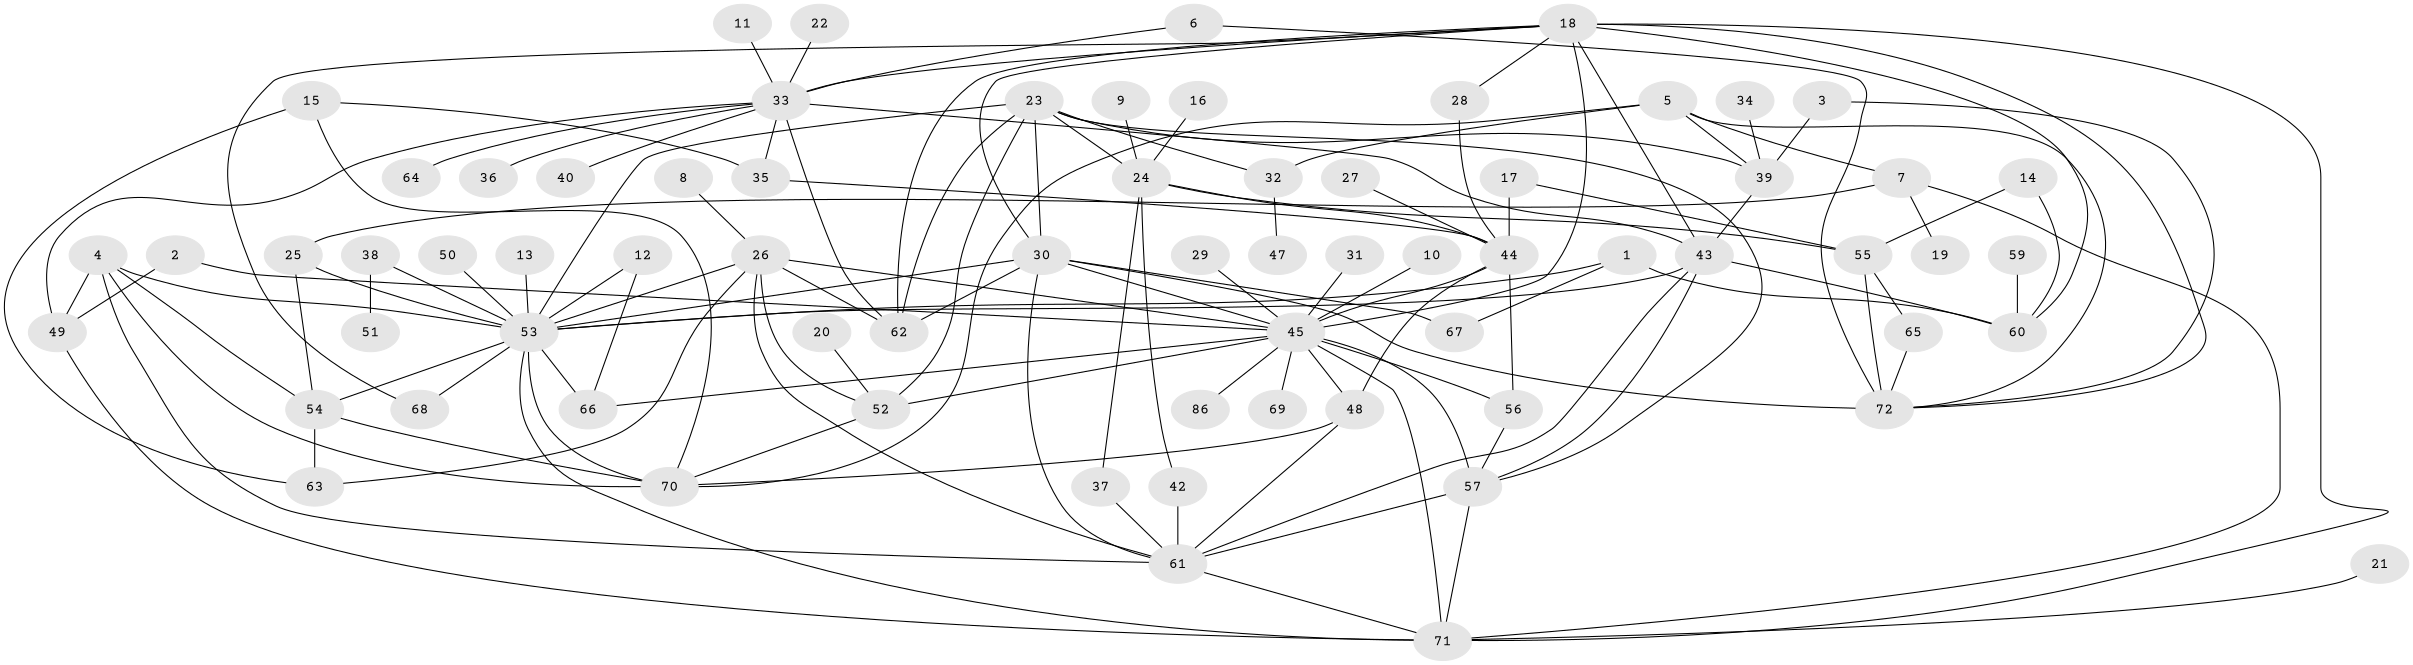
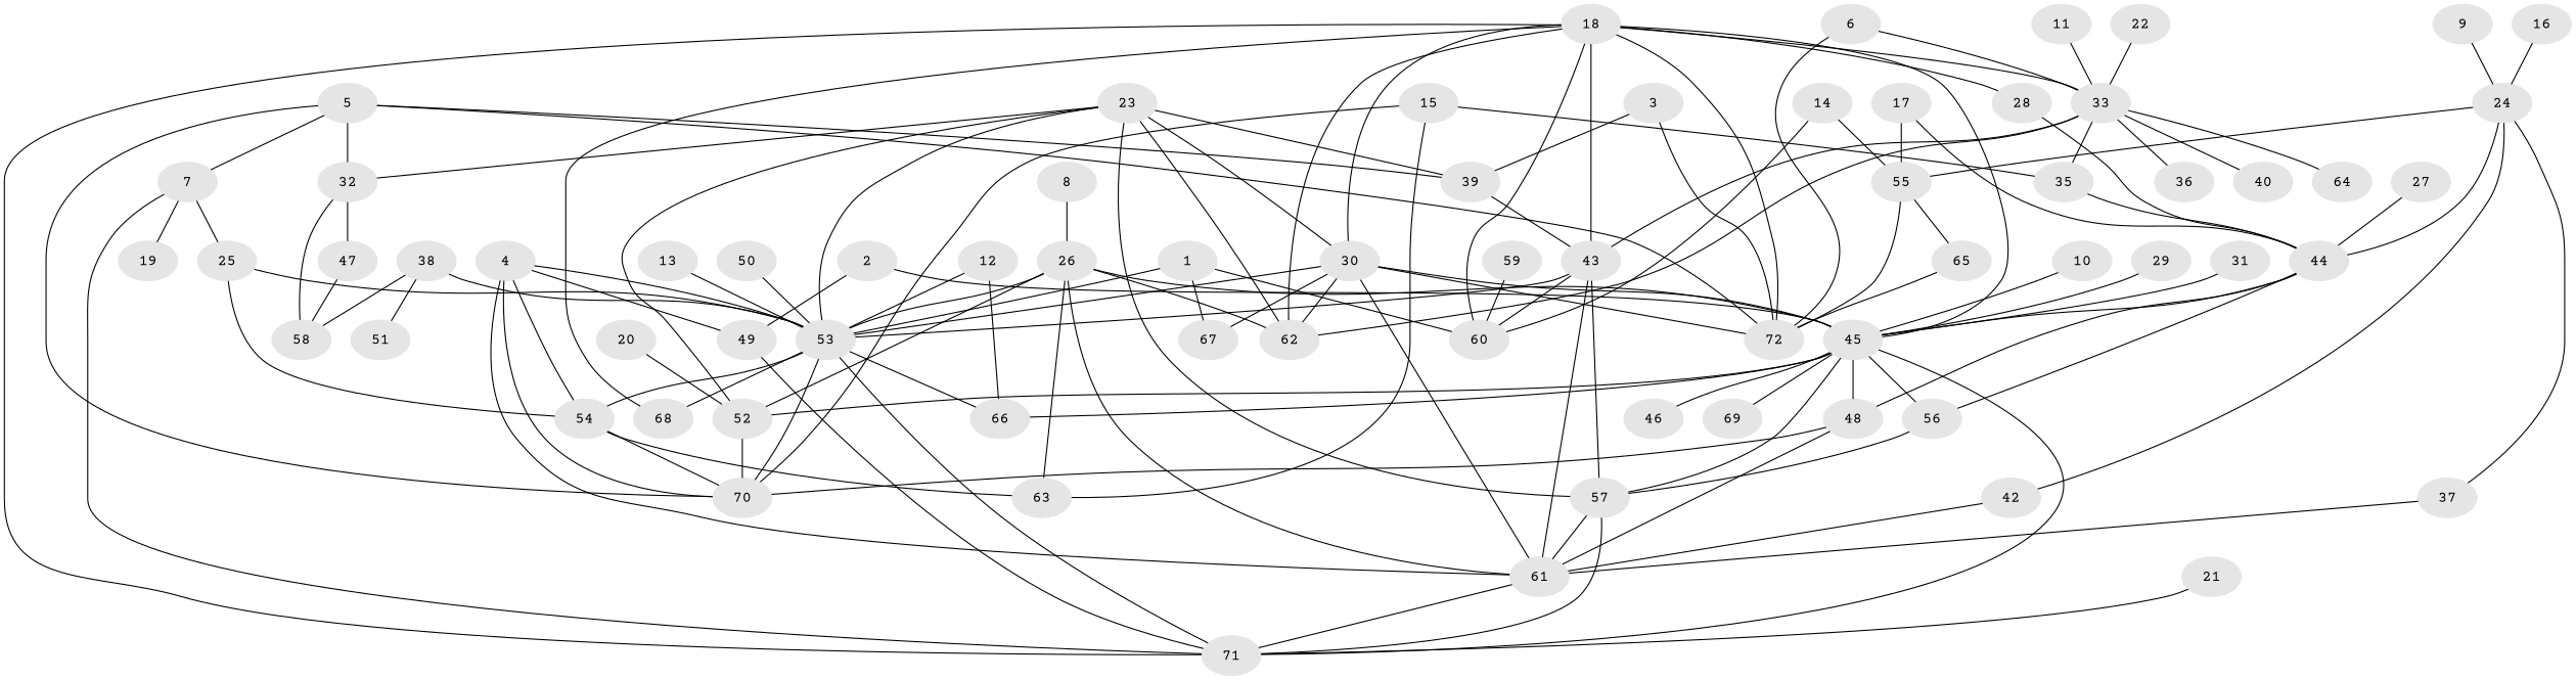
  graph {
    fontname="Courier Prime"
    node [color=gray90 fontname="Courier Prime" style=filled]
    edge [fontname="Courier Prime" weight=1.0]
    1
    53
    60
    67
    54
    70
    71
    66
    68
    2
    45
    49
    52
    57
    48
    56
-   46 [label=86]
+   46
    69
    3
    39
    72
    43
    4
    61
    44
    63
    5
    7
    32
    19
    25
+   58
    47
    6
    33
    35
    62
    36
    40
    64
    8
    26
    9
    24
    55
    37
    42
    10
    11
    12
    13
    14
    65
    15
    16
    17
    18
    28
    30
    20
    21
    22
    23
    27
    29
    31
-   34
    38
    51
    50
    59
    1 -- 53
    1 -- 60
    1 -- 67
    53 -- 54
    53 -- 70
    53 -- 71
    53 -- 66
    53 -- 68
    54 -- 70
    54 -- 63
    2 -- 45
    2 -- 49
    45 -- 71
    45 -- 66
    45 -- 52 [weight=2.0]
    45 -- 57 [weight=2.0]
    45 -- 48
    45 -- 56
    45 -- 46
    45 -- 69
    49 -- 71
    52 -- 70
    57 -- 71
    57 -- 61 [weight=2.0]
    48 -- 70
    48 -- 61
    56 -- 57
    3 -- 39
    3 -- 72
    39 -- 43
    43 -- 53 [weight=2.0]
    43 -- 60
    43 -- 57
    43 -- 61
    4 -- 53
    4 -- 54
    4 -- 70
    4 -- 49
    4 -- 61
    61 -- 71
    44 -- 45
    44 -- 48
    44 -- 56
    5 -- 70
    5 -- 39
    5 -- 72
    5 -- 7
    5 -- 32
    7 -- 71
    7 -- 19
    7 -- 25
+   32 -- 58
    32 -- 47
    25 -- 53
    25 -- 54
+   47 -- 58
    6 -- 72
    6 -- 33
-   33 -- 49
    33 -- 43 [weight=2.0]
    33 -- 35
    33 -- 62
    33 -- 36
    33 -- 40
    33 -- 64
    35 -- 44
    8 -- 26
    26 -- 53
    26 -- 45
    26 -- 52
    26 -- 61
    26 -- 63
    26 -- 62
    9 -- 24
    24 -- 44
    24 -- 55
    24 -- 37
    24 -- 42
    55 -- 72
    55 -- 65
    37 -- 61
    42 -- 61
    10 -- 45
    11 -- 33
    12 -- 53
    12 -- 66
    13 -- 53
    14 -- 60
    14 -- 55
    65 -- 72
    15 -- 70
    15 -- 63
    15 -- 35
    16 -- 24
    17 -- 44
    17 -- 55
    18 -- 60
    18 -- 71
    18 -- 68
    18 -- 45 [weight=2.0]
    18 -- 72
    18 -- 43
    18 -- 33
    18 -- 62
    18 -- 28
    18 -- 30
    28 -- 44
    30 -- 53
    30 -- 67
    30 -- 45
    30 -- 72 [weight=2.0]
    30 -- 61 [weight=2.0]
    30 -- 62
    20 -- 52
    21 -- 71
    22 -- 33
    23 -- 53
    23 -- 52
    23 -- 57
    23 -- 39
    23 -- 32
    23 -- 62
-   23 -- 24
    23 -- 30
    27 -- 44
    29 -- 45
    31 -- 45
-   34 -- 39
    38 -- 53
+   38 -- 58
    38 -- 51
    50 -- 53
    59 -- 60
  }
